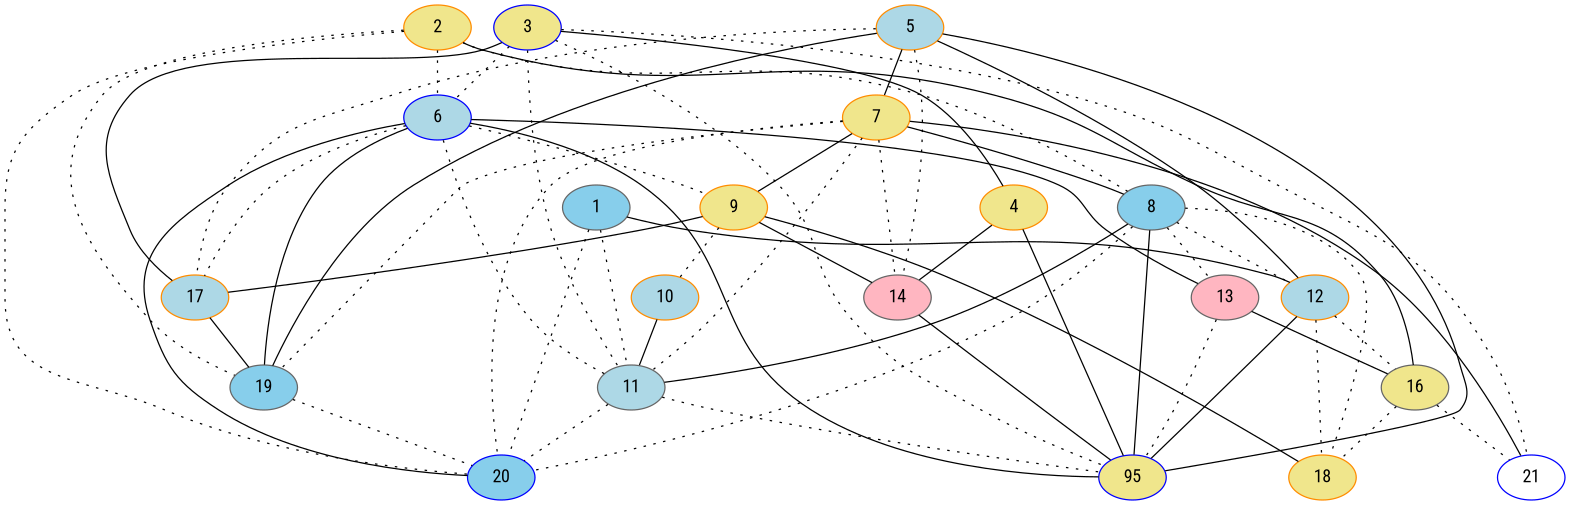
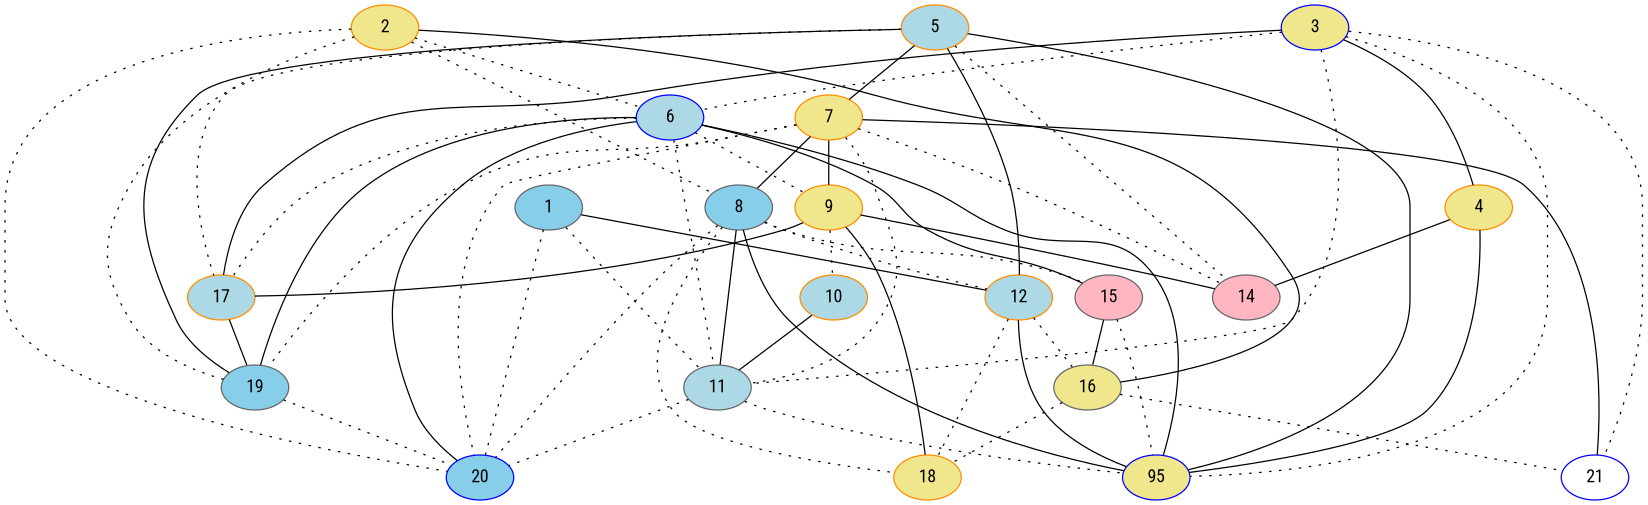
  graph {
    fontname="Roboto Condensed"
    node [color=darkorange fillcolor=khaki fontname="Roboto Condensed" style=filled]
    edge [fontname="Roboto Condensed" style=dotted weight=1.0]
    1 [color=gray40 fillcolor=skyblue]
    11 [color=gray40 fillcolor=lightblue]
    12 [fillcolor=lightblue]
    20 [color=blue fillcolor=skyblue]
    n5 [color=blue label=95]
    16 [color=gray40]
    18
    2
    6 [color=blue fillcolor=lightblue]
    8 [color=gray40 fillcolor=skyblue]
    19 [color=gray40 fillcolor=skyblue]
    17 [fillcolor=lightblue]
    9
-   13 [color=gray40 fillcolor=lightpink]
+   13 [color=gray40 fillcolor=lightpink label=15]
    21 [color=blue fillcolor=white]
    3 [color=blue]
    4
    14 [color=gray40 fillcolor=lightpink]
    5 [fillcolor=lightblue]
    7
    10 [fillcolor=lightblue]
    1 -- 11
    1 -- 12 [style=solid]
    1 -- 20 [weight=2.0]
    11 -- 20
    11 -- n5
    12 -- n5 [style=solid weight=3.0]
    12 -- 16 [weight=2.0]
    12 -- 18 [weight=2.0]
    16 -- 18
    16 -- 21
    2 -- 20
    2 -- 16 [style=solid weight=2.0]
    2 -- 6
    2 -- 8
    2 -- 19
    6 -- 11
    6 -- 20 [style=solid]
    6 -- n5 [style=solid]
    6 -- 19 [style=solid weight=2.0]
    6 -- 17
    6 -- 9
    6 -- 13 [style=solid]
    8 -- 11 [style=solid weight=2.0]
    8 -- 12
    8 -- 20 [weight=2.0]
    8 -- n5 [style=solid]
    8 -- 18 [weight=2.0]
    8 -- 13
    19 -- 20
    17 -- 19 [style=solid weight=2.0]
    9 -- 18 [style=solid]
    9 -- 17 [style=solid]
    9 -- 14 [style=solid weight=2.0]
    9 -- 10
    13 -- n5
    13 -- 16 [style=solid]
    3 -- 11 [weight=2.0]
    3 -- n5
    3 -- 6 [weight=2.0]
    3 -- 17 [style=solid weight=2.0]
    3 -- 21
    3 -- 4 [style=solid]
    4 -- n5 [style=solid weight=2.0]
    4 -- 14 [style=solid weight=2.0]
-   14 -- n5 [style=solid]
    5 -- 12 [style=solid]
    5 -- n5 [style=solid]
    5 -- 19 [style=solid]
    5 -- 17 [weight=2.0]
    5 -- 14 [weight=2.0]
    5 -- 7 [style=solid]
    7 -- 11
    7 -- 20
    7 -- 8 [style=solid weight=3.0]
    7 -- 19
    7 -- 9 [style=solid]
    7 -- 21 [style=solid weight=2.0]
    7 -- 14
    10 -- 11 [style=solid]
  }
